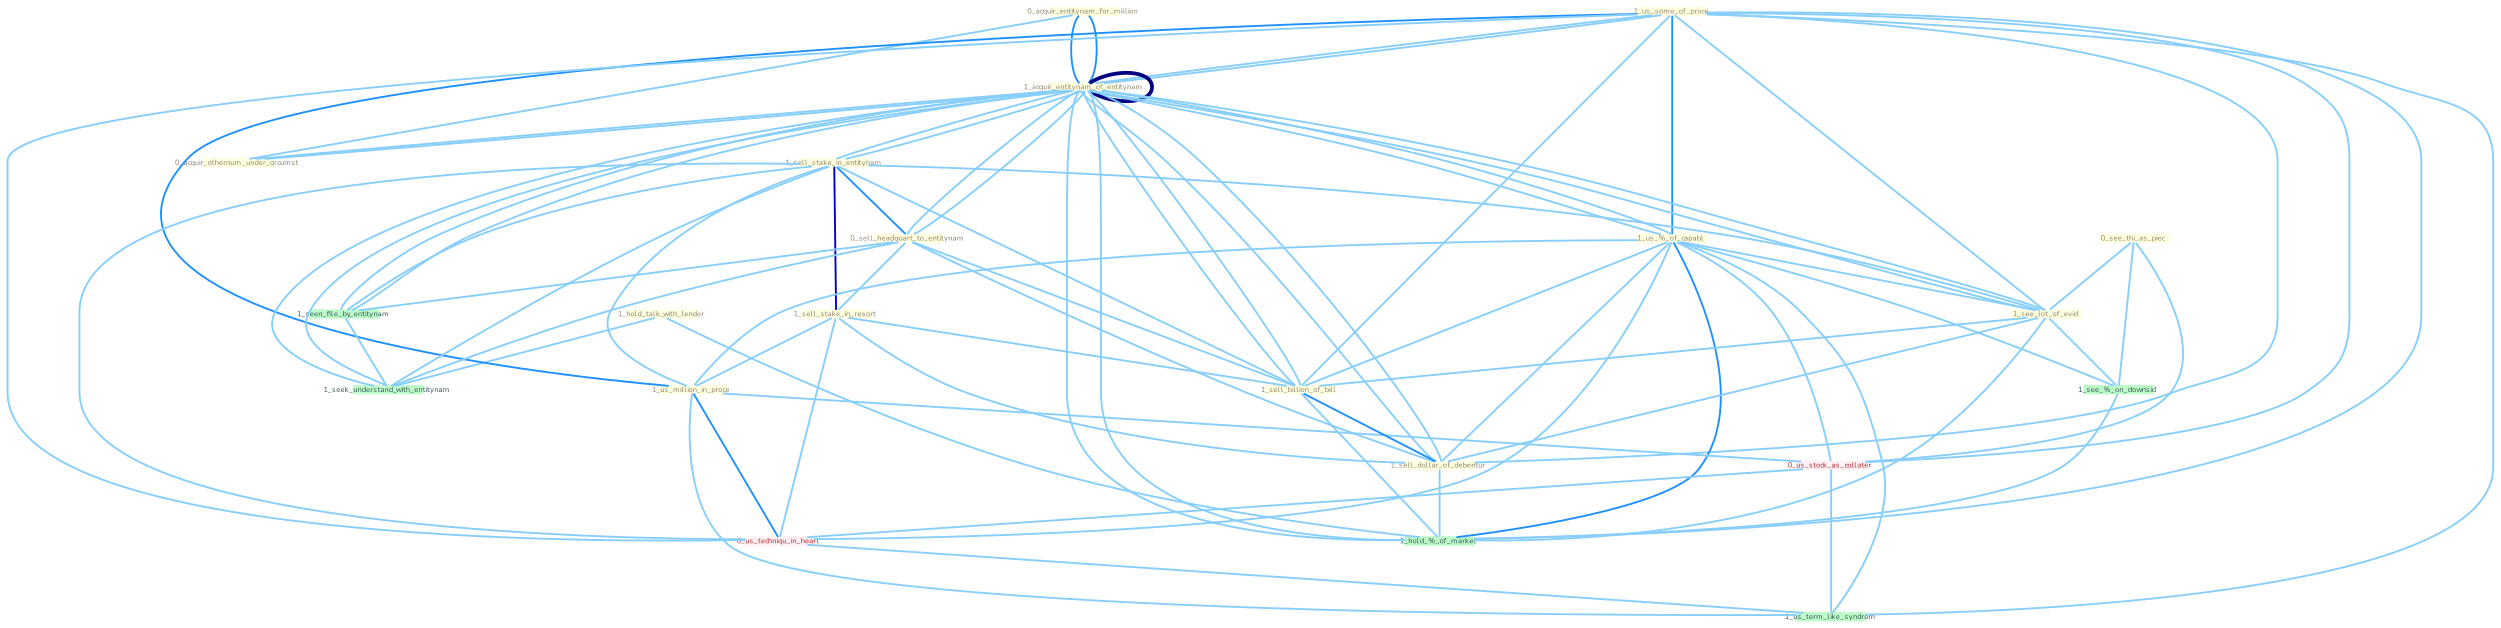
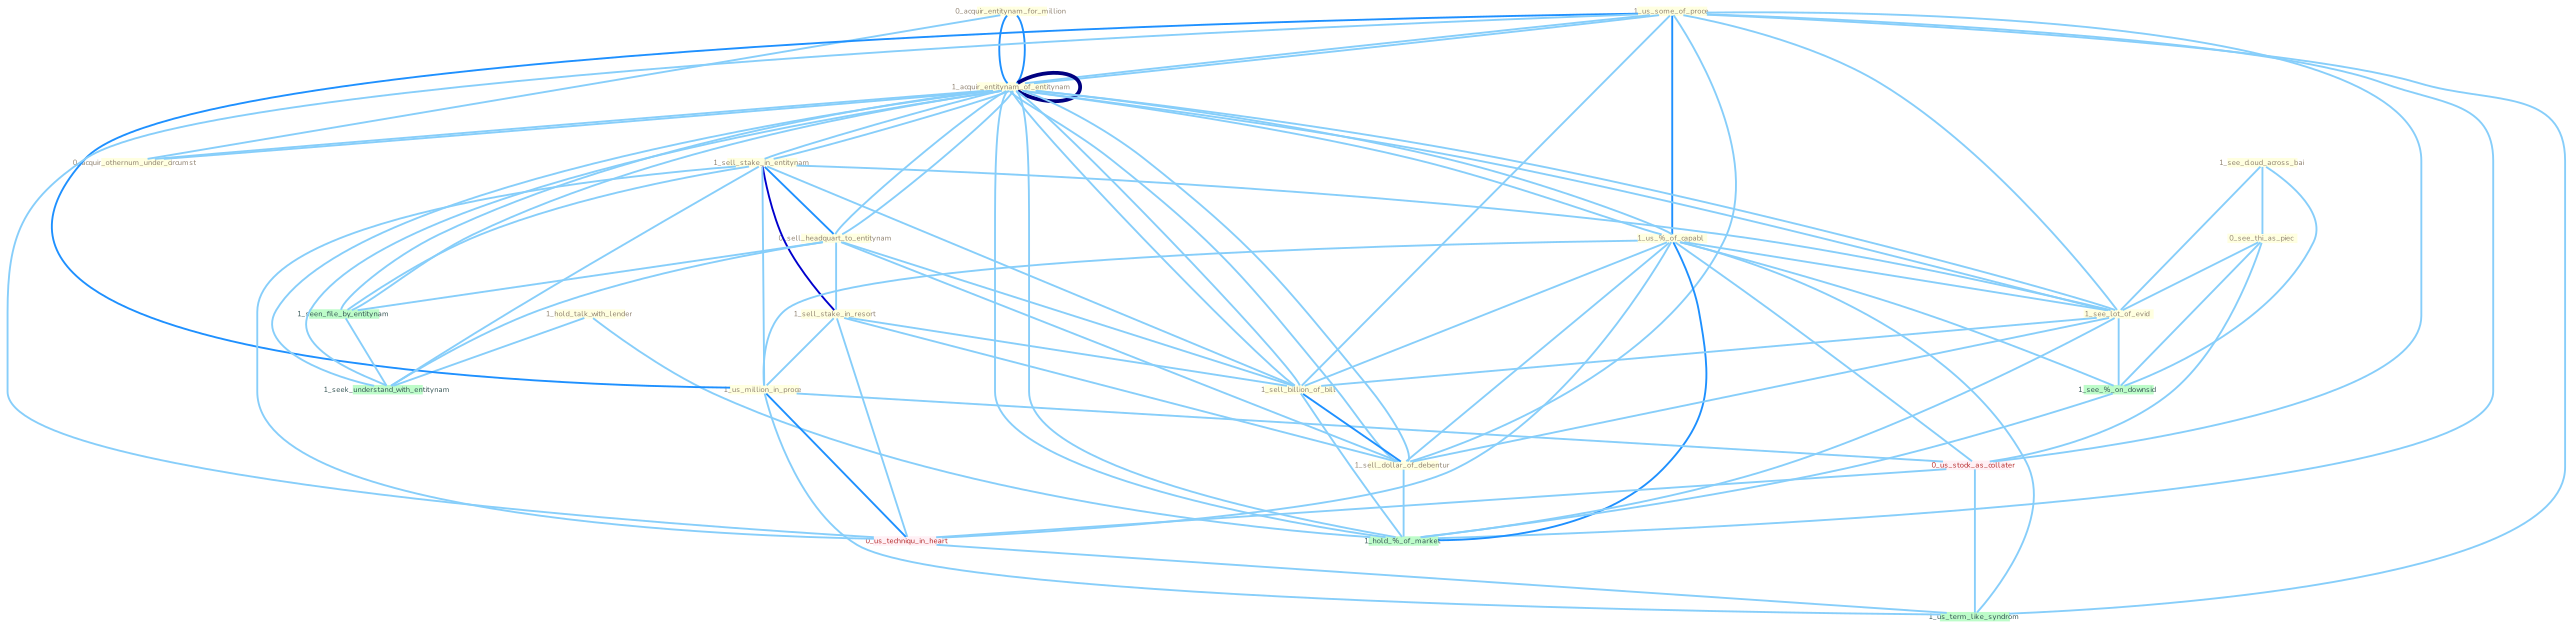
  graph {
    fontname=Nunito
    node [color="#ffffe0" fixedsize=true fontcolor="#8b7d6b" fontname=Nunito fontsize=4 shape=polygon style=filled]
    edge [color="#87cefa" fontname=Nunito w=1]
    "0_acquir_entitynam_for_million " [height=.06 width=.5]
    "1_hold_talk_with_lender " [height=.06 width=.5]
    "1_us_some_of_proce " [height=.06 width=.5]
    "1_acquir_entitynam_of_entitynam " [height=.06 width=.5]
+   "1_see_cloud_across_bai " [height=.06 width=.5]
    "0_see_thi_as_piec " [height=.06 width=.5]
    "1_sell_stake_in_entitynam " [height=.06 width=.5]
    "0_sell_headquart_to_entitynam " [height=.06 width=.5]
    "1_us_%_of_capabl " [height=.06 width=.5]
    "0_acquir_othernum_under_circumst " [height=.06 width=.5]
    "1_sell_stake_in_resort " [height=.06 width=.5]
    "1_us_million_in_proce " [height=.06 width=.5]
    "1_see_lot_of_evid " [height=.06 width=.5]
    "1_sell_billion_of_bill " [height=.06 width=.5]
    "1_sell_dollar_of_debentur " [height=.06 width=.5]
    "0_us_stock_as_collater " [color="#fff0f5" fontcolor="#b22222" height=.06 width=.5]
    "0_us_techniqu_in_heart " [color="#fff0f5" fontcolor="#b22222" height=.06 width=.5]
    "1_seek_understand_with_entitynam " [color="#BDFCC9" fontcolor="#2f4f4f" height=.06 width=.5]
    "1_hold_%_of_market " [color="#BDFCC9" fontcolor="#2f4f4f" height=.06 width=.5]
    "1_us_term_like_syndrom " [color="#BDFCC9" fontcolor="#2f4f4f" height=.06 width=.5]
    "1_seen_file_by_entitynam " [color="#BDFCC9" fontcolor="#2f4f4f" height=.06 width=.5]
    "1_see_%_on_downsid " [color="#BDFCC9" fontcolor="#2f4f4f" height=.06 width=.5]
    subgraph sub_1 {
      "0_acquir_entitynam_for_million "
      "1_hold_talk_with_lender "
      "1_us_some_of_proce "
      "1_acquir_entitynam_of_entitynam "
+     "1_see_cloud_across_bai "
      "0_see_thi_as_piec "
      "1_sell_stake_in_entitynam "
      "0_sell_headquart_to_entitynam "
      "1_us_%_of_capabl "
      "0_acquir_othernum_under_circumst "
      "1_sell_stake_in_resort "
      "1_us_million_in_proce "
      "1_see_lot_of_evid "
      "1_sell_billion_of_bill "
      "1_sell_dollar_of_debentur "
    }
    subgraph sub_2 {
      "0_us_stock_as_collater "
      "0_us_techniqu_in_heart "
    }
    "0_acquir_entitynam_for_million " -- "1_acquir_entitynam_of_entitynam " [color="#1e90ff" w=2]
    "0_acquir_entitynam_for_million " -- "1_acquir_entitynam_of_entitynam " [color="#1e90ff" w=2]
    "0_acquir_entitynam_for_million " -- "0_acquir_othernum_under_circumst "
    "1_hold_talk_with_lender " -- "1_seek_understand_with_entitynam "
    "1_hold_talk_with_lender " -- "1_hold_%_of_market "
    "1_us_some_of_proce " -- "1_acquir_entitynam_of_entitynam "
    "1_us_some_of_proce " -- "1_acquir_entitynam_of_entitynam "
    "1_us_some_of_proce " -- "1_us_%_of_capabl " [color="#1e90ff" w=2]
    "1_us_some_of_proce " -- "1_us_million_in_proce " [color="#1e90ff" w=2]
    "1_us_some_of_proce " -- "1_see_lot_of_evid "
    "1_us_some_of_proce " -- "1_sell_billion_of_bill "
    "1_us_some_of_proce " -- "1_sell_dollar_of_debentur "
    "1_us_some_of_proce " -- "0_us_stock_as_collater "
    "1_us_some_of_proce " -- "0_us_techniqu_in_heart "
    "1_us_some_of_proce " -- "1_hold_%_of_market "
    "1_us_some_of_proce " -- "1_us_term_like_syndrom "
    "1_acquir_entitynam_of_entitynam " -- "1_acquir_entitynam_of_entitynam " [color="#000080" style=bold w=4]
    "1_acquir_entitynam_of_entitynam " -- "1_sell_stake_in_entitynam "
    "1_acquir_entitynam_of_entitynam " -- "0_sell_headquart_to_entitynam "
    "1_acquir_entitynam_of_entitynam " -- "1_us_%_of_capabl "
    "1_acquir_entitynam_of_entitynam " -- "0_acquir_othernum_under_circumst "
    "1_acquir_entitynam_of_entitynam " -- "1_see_lot_of_evid "
    "1_acquir_entitynam_of_entitynam " -- "1_sell_billion_of_bill "
    "1_acquir_entitynam_of_entitynam " -- "1_sell_dollar_of_debentur "
    "1_acquir_entitynam_of_entitynam " -- "1_seek_understand_with_entitynam "
    "1_acquir_entitynam_of_entitynam " -- "1_hold_%_of_market "
    "1_acquir_entitynam_of_entitynam " -- "1_hold_%_of_market "
    "1_acquir_entitynam_of_entitynam " -- "1_seen_file_by_entitynam "
+   "1_see_cloud_across_bai " -- "0_see_thi_as_piec "
+   "1_see_cloud_across_bai " -- "1_see_lot_of_evid "
+   "1_see_cloud_across_bai " -- "1_see_%_on_downsid "
    "0_see_thi_as_piec " -- "1_see_lot_of_evid "
    "0_see_thi_as_piec " -- "0_us_stock_as_collater "
    "0_see_thi_as_piec " -- "1_see_%_on_downsid "
    "1_sell_stake_in_entitynam " -- "1_acquir_entitynam_of_entitynam "
    "1_sell_stake_in_entitynam " -- "0_sell_headquart_to_entitynam " [color="#1e90ff" w=2]
    "1_sell_stake_in_entitynam " -- "1_sell_stake_in_resort " [color="#0000cd" w=3]
    "1_sell_stake_in_entitynam " -- "1_us_million_in_proce "
    "1_sell_stake_in_entitynam " -- "1_see_lot_of_evid "
    "1_sell_stake_in_entitynam " -- "1_sell_billion_of_bill "
    "1_sell_stake_in_entitynam " -- "0_us_techniqu_in_heart "
    "1_sell_stake_in_entitynam " -- "1_seek_understand_with_entitynam "
    "1_sell_stake_in_entitynam " -- "1_seen_file_by_entitynam "
    "0_sell_headquart_to_entitynam " -- "1_acquir_entitynam_of_entitynam "
    "0_sell_headquart_to_entitynam " -- "1_sell_stake_in_resort "
    "0_sell_headquart_to_entitynam " -- "1_sell_billion_of_bill "
    "0_sell_headquart_to_entitynam " -- "1_sell_dollar_of_debentur "
    "0_sell_headquart_to_entitynam " -- "1_seek_understand_with_entitynam "
    "0_sell_headquart_to_entitynam " -- "1_seen_file_by_entitynam "
    "1_us_%_of_capabl " -- "1_acquir_entitynam_of_entitynam "
    "1_us_%_of_capabl " -- "1_us_million_in_proce "
    "1_us_%_of_capabl " -- "1_see_lot_of_evid "
    "1_us_%_of_capabl " -- "1_sell_billion_of_bill "
    "1_us_%_of_capabl " -- "1_sell_dollar_of_debentur "
    "1_us_%_of_capabl " -- "0_us_stock_as_collater "
    "1_us_%_of_capabl " -- "0_us_techniqu_in_heart "
    "1_us_%_of_capabl " -- "1_hold_%_of_market " [color="#1e90ff" w=2]
    "1_us_%_of_capabl " -- "1_us_term_like_syndrom "
    "1_us_%_of_capabl " -- "1_see_%_on_downsid "
    "0_acquir_othernum_under_circumst " -- "1_acquir_entitynam_of_entitynam "
    "1_sell_stake_in_resort " -- "1_us_million_in_proce "
    "1_sell_stake_in_resort " -- "1_sell_billion_of_bill "
    "1_sell_stake_in_resort " -- "1_sell_dollar_of_debentur "
    "1_sell_stake_in_resort " -- "0_us_techniqu_in_heart "
    "1_us_million_in_proce " -- "0_us_stock_as_collater "
    "1_us_million_in_proce " -- "0_us_techniqu_in_heart " [color="#1e90ff" w=2]
    "1_us_million_in_proce " -- "1_us_term_like_syndrom "
    "1_see_lot_of_evid " -- "1_acquir_entitynam_of_entitynam "
    "1_see_lot_of_evid " -- "1_sell_billion_of_bill "
    "1_see_lot_of_evid " -- "1_sell_dollar_of_debentur "
    "1_see_lot_of_evid " -- "1_hold_%_of_market "
    "1_see_lot_of_evid " -- "1_see_%_on_downsid "
    "1_sell_billion_of_bill " -- "1_acquir_entitynam_of_entitynam "
    "1_sell_billion_of_bill " -- "1_sell_dollar_of_debentur " [color="#1e90ff" w=2]
    "1_sell_billion_of_bill " -- "1_hold_%_of_market "
    "1_sell_dollar_of_debentur " -- "1_acquir_entitynam_of_entitynam "
    "1_sell_dollar_of_debentur " -- "1_hold_%_of_market "
    "0_us_stock_as_collater " -- "0_us_techniqu_in_heart "
    "0_us_stock_as_collater " -- "1_us_term_like_syndrom "
    "0_us_techniqu_in_heart " -- "1_us_term_like_syndrom "
    "1_seek_understand_with_entitynam " -- "1_acquir_entitynam_of_entitynam "
    "1_seen_file_by_entitynam " -- "1_acquir_entitynam_of_entitynam "
    "1_seen_file_by_entitynam " -- "1_seek_understand_with_entitynam "
    "1_see_%_on_downsid " -- "1_hold_%_of_market "
  }
